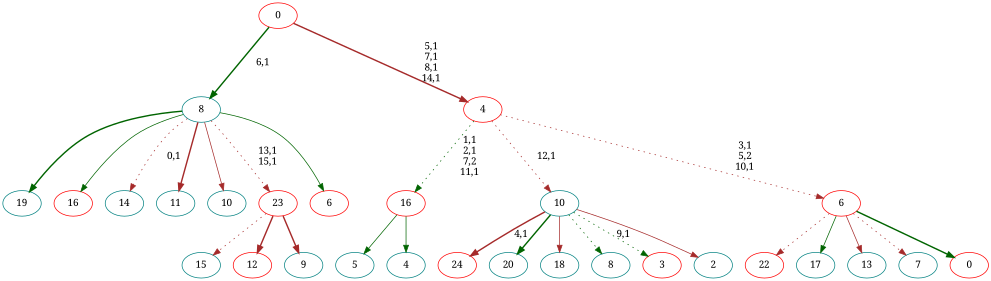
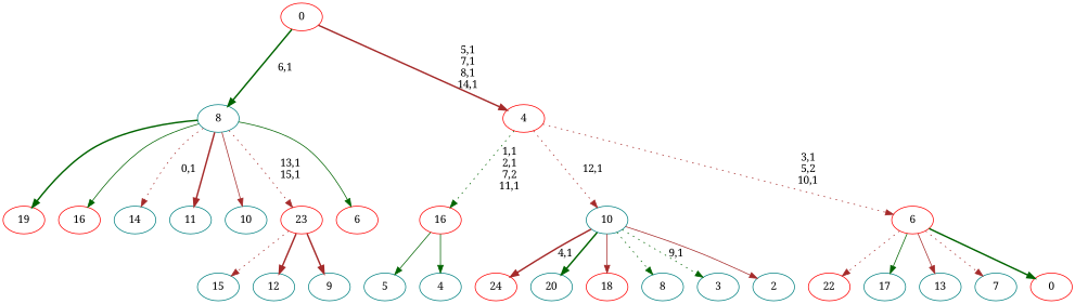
  digraph {
    fontname="Noto Serif"
    node [color=teal fontname="Noto Serif"]
    edge [color=brown fontname="Noto Serif" style=dotted]
    n1 [color=red label=22]
    n2 [color=red label=24]
    n3 [label=20]
-   n4 [label=19]
-   n5 [label=18]
+   n4 [color=red label=19]
+   n5 [color=red label=18]
    n6 [label=17]
    n7 [color=red label=16]
    n8 [label=15]
    n9 [label=14]
    n10 [label=13]
-   n11 [color=red label=12]
+   n11 [label=12]
    n12 [label=11]
    n13 [label=10]
    n14 [label=9]
    23 [color=red]
    n16 [label=8]
    n17 [label=7]
    n18 [color=red label=6]
    n19 [label=5]
    n20 [label=4]
    16 [color=red]
-   n22 [color=red label=3]
+   n22 [label=3]
    n23 [label=2]
    10
    8
    n26 [color=red label=0]
    6 [color=red]
    4 [color=red]
    0 [color=red]
    23 -> n8
    23 -> n11 [style=bold]
    23 -> n14 [style=bold]
    16 -> n19 [color=darkgreen style=solid]
    16 -> n20 [color=darkgreen style=solid]
    10 -> n2 [label="4,1" style=bold]
    10 -> n3 [color=darkgreen style=bold]
    10 -> n5 [style=solid]
    10 -> n16 [color=darkgreen]
    10 -> n22 [color=darkgreen label="9,1"]
    10 -> n23 [style=solid]
    8 -> n4 [color=darkgreen style=bold]
    8 -> n7 [color=darkgreen style=solid]
    8 -> n9 [label="0,1"]
    8 -> n12 [style=bold]
    8 -> n13 [style=solid]
    8 -> 23 [label="13,1\n15,1"]
    8 -> n18 [color=darkgreen style=solid]
    6 -> n1
    6 -> n6 [color=darkgreen style=solid]
    6 -> n10 [style=solid]
    6 -> n17
    6 -> n26 [color=darkgreen style=bold]
    4 -> 16 [color=darkgreen label="1,1\n2,1\n7,2\n11,1"]
    4 -> 10 [label="12,1"]
    4 -> 6 [label="3,1\n5,2\n10,1"]
    0 -> 8 [color=darkgreen label="6,1" style=bold]
    0 -> 4 [label="5,1\n7,1\n8,1\n14,1" style=bold]
  }
